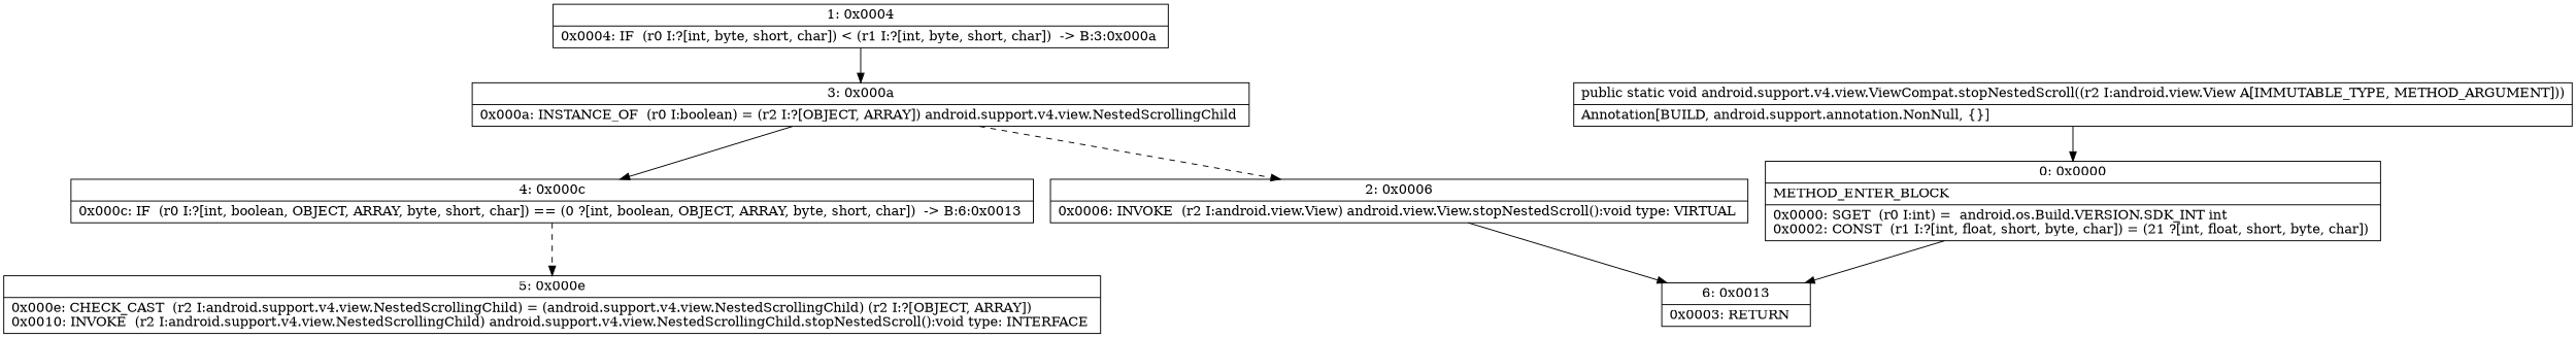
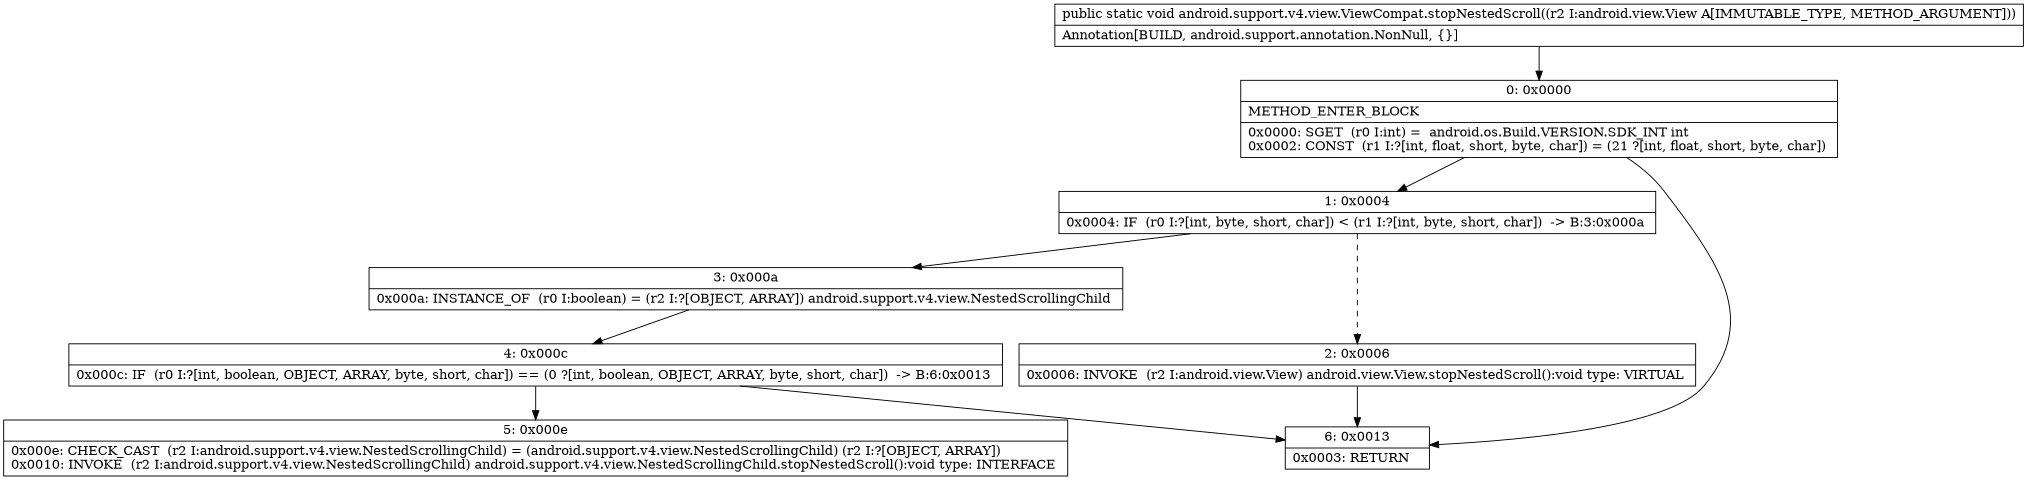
  digraph {
    node [shape=record]
    n1 [label="{0\:\ 0x0000|METHOD_ENTER_BLOCK\l|0x0000: SGET  (r0 I:int) =  android.os.Build.VERSION.SDK_INT int \l0x0002: CONST  (r1 I:?[int, float, short, byte, char]) = (21 ?[int, float, short, byte, char]) \l}"]
    n2 [label="{1\:\ 0x0004|0x0004: IF  (r0 I:?[int, byte, short, char]) \< (r1 I:?[int, byte, short, char])  \-\> B:3:0x000a \l}"]
    n3 [label="{6\:\ 0x0013|0x0003: RETURN   \l}"]
    n4 [label="{2\:\ 0x0006|0x0006: INVOKE  (r2 I:android.view.View) android.view.View.stopNestedScroll():void type: VIRTUAL \l}"]
    n5 [label="{3\:\ 0x000a|0x000a: INSTANCE_OF  (r0 I:boolean) = (r2 I:?[OBJECT, ARRAY]) android.support.v4.view.NestedScrollingChild \l}"]
    n6 [label="{4\:\ 0x000c|0x000c: IF  (r0 I:?[int, boolean, OBJECT, ARRAY, byte, short, char]) == (0 ?[int, boolean, OBJECT, ARRAY, byte, short, char])  \-\> B:6:0x0013 \l}"]
    n7 [label="{5\:\ 0x000e|0x000e: CHECK_CAST  (r2 I:android.support.v4.view.NestedScrollingChild) = (android.support.v4.view.NestedScrollingChild) (r2 I:?[OBJECT, ARRAY]) \l0x0010: INVOKE  (r2 I:android.support.v4.view.NestedScrollingChild) android.support.v4.view.NestedScrollingChild.stopNestedScroll():void type: INTERFACE \l}"]
    n8 [label="{public static void android.support.v4.view.ViewCompat.stopNestedScroll((r2 I:android.view.View A[IMMUTABLE_TYPE, METHOD_ARGUMENT]))  | Annotation[BUILD, android.support.annotation.NonNull, \{\}]\l}"]
+   n1 -> n2
    n1 -> n3
-   n5 -> n4 [style=dashed]
+   n2 -> n4 [style=dashed]
    n2 -> n5
    n4 -> n3
    n5 -> n6
-   n6 -> n7 [style=dashed]
+   n6 -> n3
+   n6 -> n7 [style=solid]
    n8 -> n1
  }
